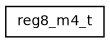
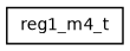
  digraph {
    rankdir=LR
-   n1 [color=black fillcolor=white fontname=Helvetica fontsize=10 height=0.2 label=reg8_m4_t shape=record style=filled width=0.4]
+   n1 [color=black fillcolor=white fontname=Helvetica fontsize=10 height=0.2 label=reg1_m4_t shape=record style=filled width=0.4]
  }
